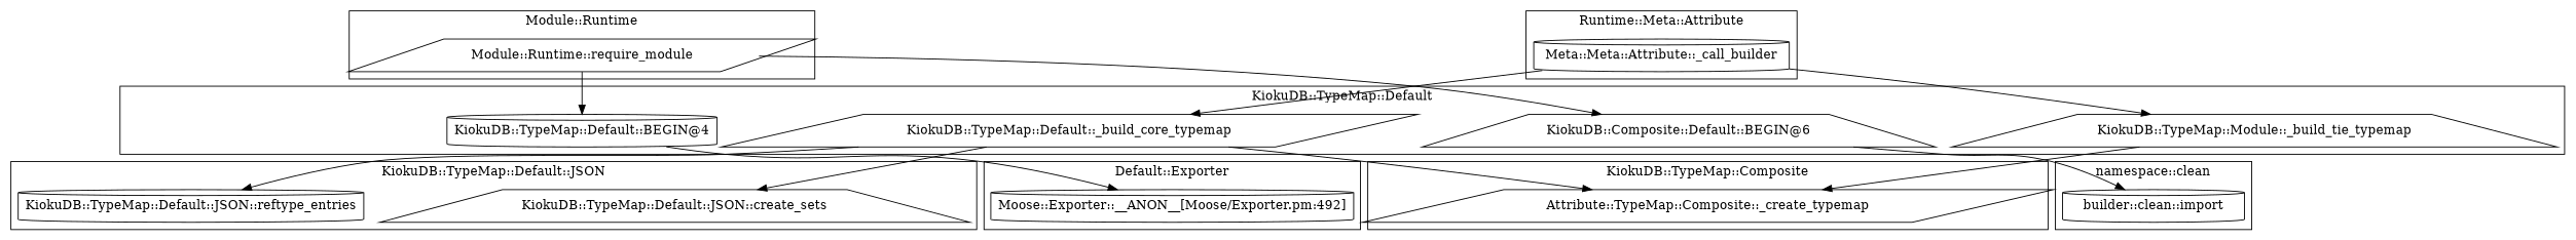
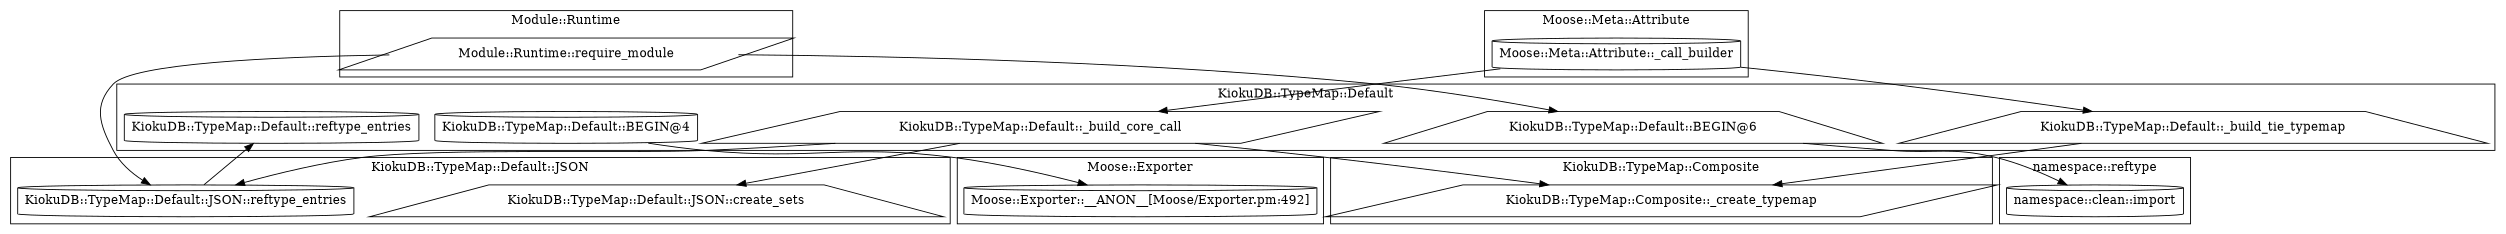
  digraph {
    node [shape=cylinder]
-   "namespace::clean::import" [label="builder::clean::import"]
-   "KiokuDB::TypeMap::Composite::_create_typemap" [shape=parallelogram label="Attribute::TypeMap::Composite::_create_typemap"]
+   "namespace::clean::import"
+   "KiokuDB::TypeMap::Composite::_create_typemap" [shape=parallelogram]
    "Module::Runtime::require_module" [shape=parallelogram]
-   "Moose::Meta::Attribute::_call_builder" [label="Meta::Meta::Attribute::_call_builder"]
+   "Moose::Meta::Attribute::_call_builder"
    "KiokuDB::TypeMap::Default::JSON::reftype_entries"
    n6 [label="KiokuDB::TypeMap::Default::JSON::create_sets" shape=trapezium]
    "KiokuDB::TypeMap::Default::BEGIN@4"
-   "KiokuDB::TypeMap::Default::_build_tie_typemap" [shape=trapezium label="KiokuDB::TypeMap::Module::_build_tie_typemap"]
-   "KiokuDB::TypeMap::Default::_build_core_typemap" [shape=parallelogram]
-   "KiokuDB::TypeMap::Default::BEGIN@6" [shape=trapezium label="KiokuDB::Composite::Default::BEGIN@6"]
+   "KiokuDB::TypeMap::Default::_build_tie_typemap" [shape=trapezium]
+   "KiokuDB::TypeMap::Default::_build_core_typemap" [shape=parallelogram label="KiokuDB::TypeMap::Default::_build_core_call"]
+   "KiokuDB::TypeMap::Default::BEGIN@6" [shape=trapezium]
+   "KiokuDB::TypeMap::Default::reftype_entries"
    "Moose::Exporter::__ANON__[Moose/Exporter.pm:492]"
    subgraph cluster_1 {
-     label="namespace::clean"
+     label="namespace::reftype"
      "namespace::clean::import"
    }
    subgraph cluster_2 {
      label="KiokuDB::TypeMap::Composite"
      "KiokuDB::TypeMap::Composite::_create_typemap"
    }
    subgraph cluster_3 {
      label="Module::Runtime"
      "Module::Runtime::require_module"
    }
    subgraph cluster_4 {
-     label="Runtime::Meta::Attribute"
+     label="Moose::Meta::Attribute"
      "Moose::Meta::Attribute::_call_builder"
    }
    subgraph cluster_5 {
      label="KiokuDB::TypeMap::Default::JSON"
      "KiokuDB::TypeMap::Default::JSON::reftype_entries"
      n6
    }
    subgraph cluster_6 {
      label="KiokuDB::TypeMap::Default"
      "KiokuDB::TypeMap::Default::BEGIN@4"
      "KiokuDB::TypeMap::Default::_build_tie_typemap"
      "KiokuDB::TypeMap::Default::_build_core_typemap"
      "KiokuDB::TypeMap::Default::BEGIN@6"
+     "KiokuDB::TypeMap::Default::reftype_entries"
    }
    subgraph cluster_7 {
-     label="Default::Exporter"
+     label="Moose::Exporter"
      "Moose::Exporter::__ANON__[Moose/Exporter.pm:492]"
    }
-   "Module::Runtime::require_module" -> "KiokuDB::TypeMap::Default::BEGIN@4"
+   "Module::Runtime::require_module" -> "KiokuDB::TypeMap::Default::JSON::reftype_entries"
    "Module::Runtime::require_module" -> "KiokuDB::TypeMap::Default::BEGIN@6"
    "Moose::Meta::Attribute::_call_builder" -> "KiokuDB::TypeMap::Default::_build_tie_typemap"
    "Moose::Meta::Attribute::_call_builder" -> "KiokuDB::TypeMap::Default::_build_core_typemap"
+   "KiokuDB::TypeMap::Default::JSON::reftype_entries" -> "KiokuDB::TypeMap::Default::reftype_entries"
    "KiokuDB::TypeMap::Default::BEGIN@4" -> "Moose::Exporter::__ANON__[Moose/Exporter.pm:492]"
    "KiokuDB::TypeMap::Default::_build_tie_typemap" -> "KiokuDB::TypeMap::Composite::_create_typemap"
    "KiokuDB::TypeMap::Default::_build_core_typemap" -> "KiokuDB::TypeMap::Composite::_create_typemap"
    "KiokuDB::TypeMap::Default::_build_core_typemap" -> "KiokuDB::TypeMap::Default::JSON::reftype_entries"
    "KiokuDB::TypeMap::Default::_build_core_typemap" -> n6
    "KiokuDB::TypeMap::Default::BEGIN@6" -> "namespace::clean::import"
  }
